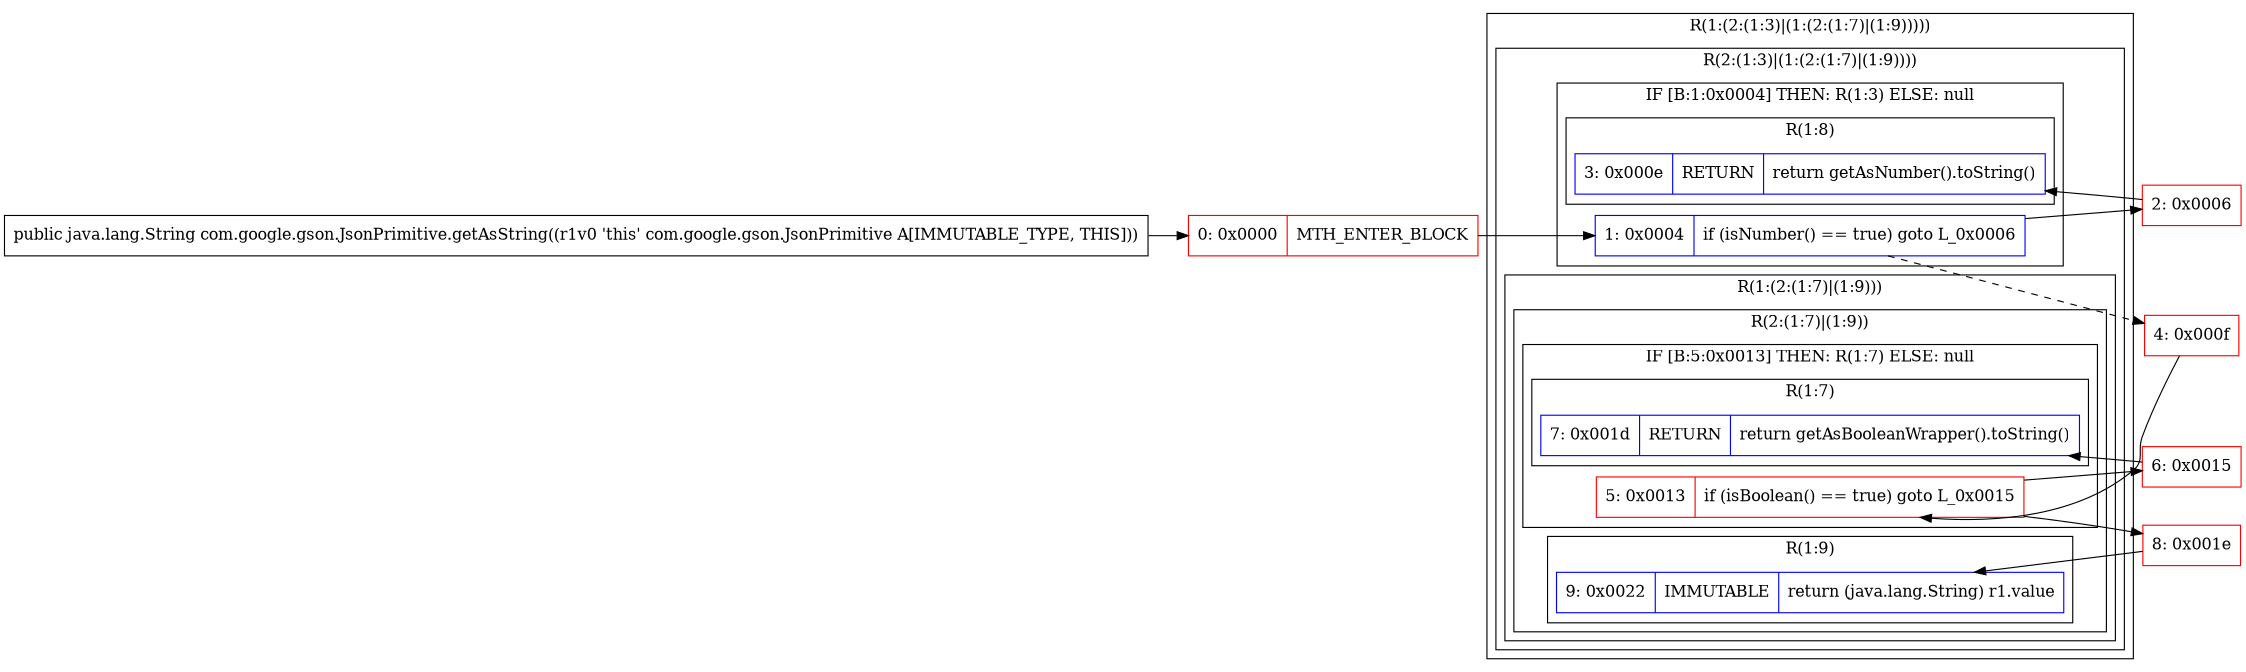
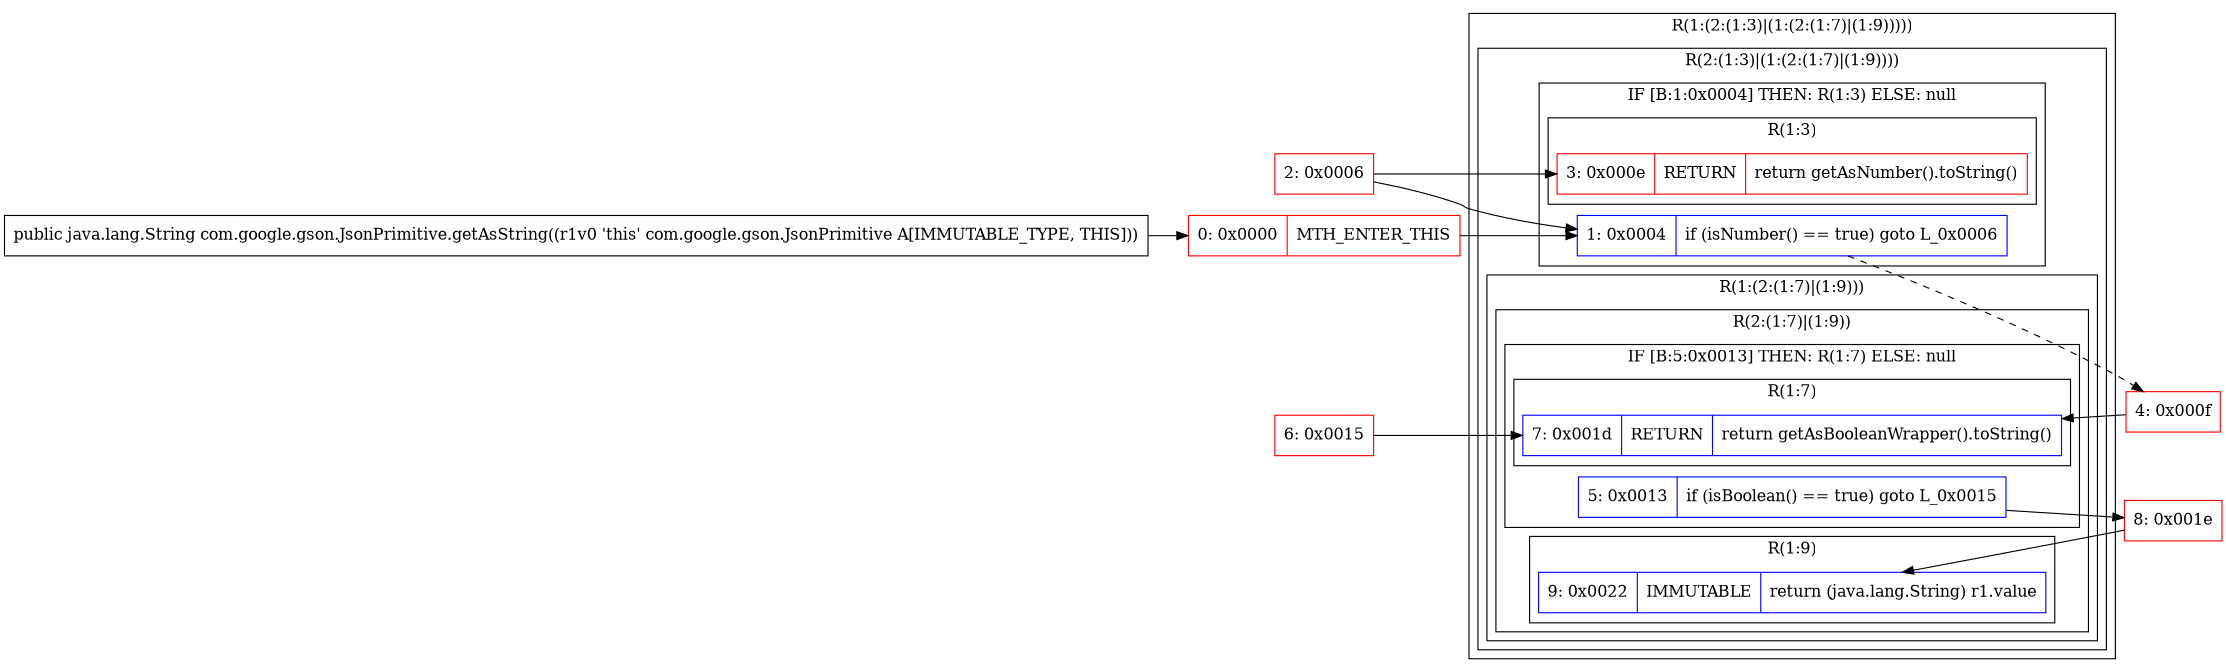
  digraph {
    rankdir=LR
    node [color=blue shape=record]
-   n1 [label="{3\:\ 0x000e|RETURN\l|return getAsNumber().toString()\l}"]
+   n1 [color=red label="{3\:\ 0x000e|RETURN\l|return getAsNumber().toString()\l}"]
    n2 [label="{1\:\ 0x0004|if (isNumber() == true) goto L_0x0006\l}"]
    n3 [label="{7\:\ 0x001d|RETURN\l|return getAsBooleanWrapper().toString()\l}"]
-   n4 [color=red label="{5\:\ 0x0013|if (isBoolean() == true) goto L_0x0015\l}"]
+   n4 [label="{5\:\ 0x0013|if (isBoolean() == true) goto L_0x0015\l}"]
    n5 [label="{9\:\ 0x0022|IMMUTABLE\l|return (java.lang.String) r1.value\l}"]
    n6 [color=red label="{2\:\ 0x0006}"]
    n7 [color=red label="{4\:\ 0x000f}"]
    n8 [color=red label="{6\:\ 0x0015}"]
    n9 [color=red label="{8\:\ 0x001e}"]
-   n10 [color=red label="{0\:\ 0x0000|MTH_ENTER_BLOCK\l}"]
+   n10 [color=red label="{0\:\ 0x0000|MTH_ENTER_THIS\l}"]
    n11 [label="{public java.lang.String com.google.gson.JsonPrimitive.getAsString((r1v0 'this' com.google.gson.JsonPrimitive A[IMMUTABLE_TYPE, THIS])) }" color=""]
    subgraph cluster_1 {
      label="R(1:(2:(1:3)|(1:(2:(1:7)|(1:9)))))"
      subgraph cluster_2 {
        label="R(2:(1:3)|(1:(2:(1:7)|(1:9))))"
        subgraph cluster_3 {
          label="IF [B:1:0x0004] THEN: R(1:3) ELSE: null"
          n2
          subgraph cluster_4 {
-           label="R(1:8)"
+           label="R(1:3)"
            n1
          }
        }
        subgraph cluster_5 {
          label="R(1:(2:(1:7)|(1:9)))"
          subgraph cluster_6 {
            label="R(2:(1:7)|(1:9))"
            subgraph cluster_7 {
              label="IF [B:5:0x0013] THEN: R(1:7) ELSE: null"
              n4
              subgraph cluster_8 {
                label="R(1:7)"
                n3
              }
            }
            subgraph cluster_9 {
              label="R(1:9)"
              n5
            }
          }
        }
      }
    }
-   n2 -> n6
+   n6 -> n2
    n2 -> n7 [style=dashed]
-   n4 -> n8
    n4 -> n9 [style=solid]
    n6 -> n1
-   n7 -> n4
+   n7 -> n3
    n8 -> n3
    n9 -> n5
    n10 -> n2
    n11 -> n10
  }
